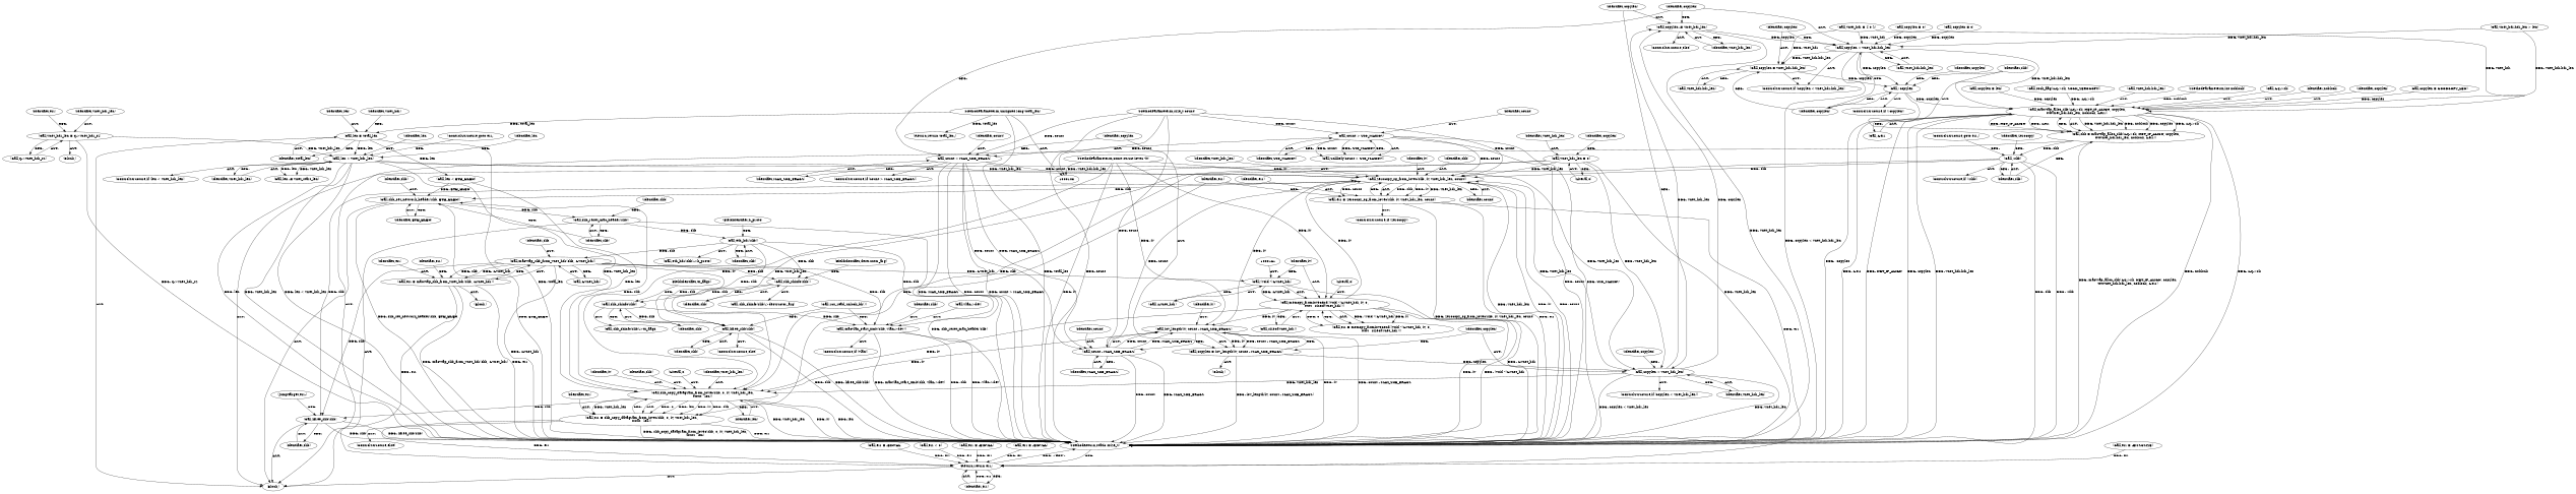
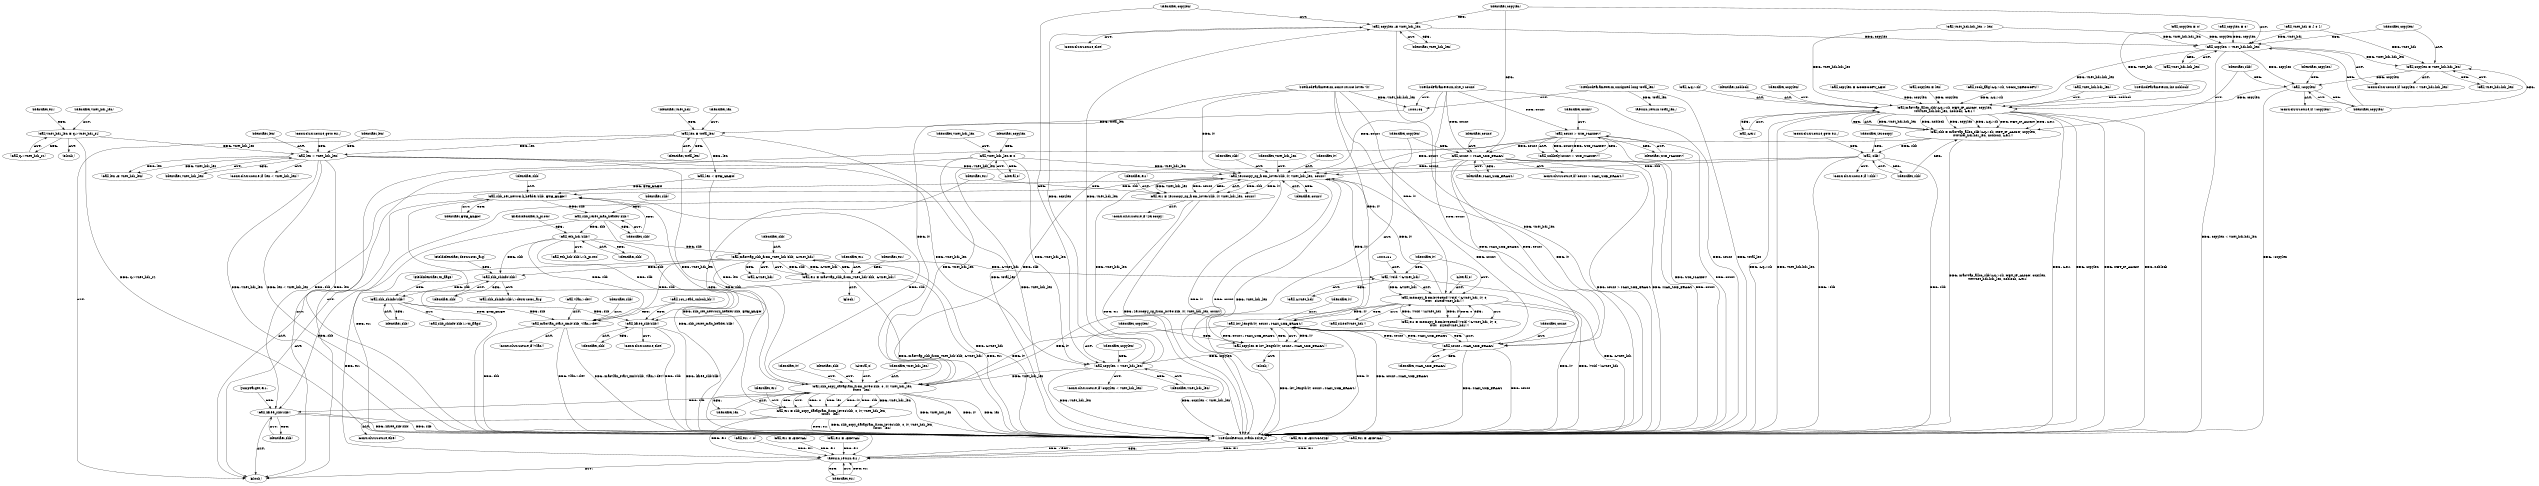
  digraph {
    n1 [label="(Call,copylen -= vnet_hdr_len)"]
    n2 [label="(Call,copylen < vnet_hdr.hdr_len)"]
    n3 [label="(ControlStructure,else)"]
    n4 [label="(Identifier,vnet_hdr_len)"]
    n5 [label="(MethodReturn,static ssize_t)"]
    n6 [label="(Call,copylen = vnet_hdr.hdr_len)"]
    n7 [label="(Call,!copylen)"]
    n8 [label="(Call,macvtap_alloc_skb(&q->sk, NET_IP_ALIGN, copylen,\n\t\t\t\tvnet_hdr.hdr_len, noblock, &err))"]
    n9 [label="(ControlStructure,if (copylen < vnet_hdr.hdr_len))"]
    n10 [label="(Call,vnet_hdr.hdr_len)"]
    n11 [label="(Return,return err;)"]
    n12 [label="(Call,copylen < vnet_hdr_len)"]
    n13 [label="(Call,zerocopy_sg_from_iovec(skb, iv, vnet_hdr_len, count))"]
    n14 [label="(Call,skb_copy_datagram_from_iovec(skb, 0, iv, vnet_hdr_len,\n\t\t\t\t\t\t   len))"]
    n15 [label="(ControlStructure,if (copylen < vnet_hdr_len))"]
    n16 [label="(Identifier,vnet_hdr_len)"]
    n17 [label="(Call,err = zerocopy_sg_from_iovec(skb, iv, vnet_hdr_len, count))"]
    n18 [label="(Call,skb_set_network_header(skb, ETH_HLEN))"]
    n19 [label="(Call,kfree_skb(skb))"]
    n20 [label="(Identifier,count)"]
    n21 [label="(Call,err = skb_copy_datagram_from_iovec(skb, 0, iv, vnet_hdr_len,\n\t\t\t\t\t\t   len))"]
    n22 [label="(Identifier,len)"]
    n23 [label="(Call,copylen = iov_length(iv, count - MAX_SKB_FRAGS))"]
    n24 [label="(Call,iov_length(iv, count - MAX_SKB_FRAGS))"]
    n25 [label="(Block,)"]
    n26 [label="(Call,count - MAX_SKB_FRAGS)"]
    n27 [label="(Identifier,MAX_SKB_FRAGS)"]
    n28 [label="(Call,memcpy_fromiovecend((void *)&vnet_hdr, iv, 0,\n\t\t\t\t\t   sizeof(vnet_hdr)))"]
    n29 [label="(Call,err = memcpy_fromiovecend((void *)&vnet_hdr, iv, 0,\n\t\t\t\t\t   sizeof(vnet_hdr)))"]
    n30 [label="(Call,sizeof(vnet_hdr))"]
    n31 [label="(Call,(void *)&vnet_hdr)"]
    n32 [label="(Call,&vnet_hdr)"]
    n33 [label="(Call,macvtap_skb_from_vnet_hdr(skb, &vnet_hdr))"]
    n34 [label="(Call,skb_shinfo(skb))"]
    n35 [label="(Call,macvlan_start_xmit(skb, vlan->dev))"]
    n36 [label="(Call,kfree_skb(skb))"]
    n37 [label="(Call,err = macvtap_skb_from_vnet_hdr(skb, &vnet_hdr))"]
    n38 [label="(Call,&vnet_hdr)"]
    n39 [label="(MethodParameterIn,const struct iovec *iv)"]
    1000103
    n41 [label="(Call,count > MAX_SKB_FRAGS)"]
    n42 [label="(Identifier,MAX_SKB_FRAGS)"]
    n43 [label="(ControlStructure,if (count > MAX_SKB_FRAGS))"]
    n44 [label="(Call,count > UIO_MAXIOV)"]
    n45 [label="(Identifier,UIO_MAXIOV)"]
    n46 [label="(Call,unlikely(count > UIO_MAXIOV))"]
    n47 [label="(MethodParameterIn,size_t count)"]
    n48 [label="(Call,vnet_hdr_len = 0)"]
    n49 [label="(Literal,0)"]
    n50 [label="(Block,)"]
    n51 [label="(Call,len < vnet_hdr_len)"]
    n52 [label="(Identifier,vnet_hdr_len)"]
-   n53 [label="(Call,len -= vnet_start_len)"]
+   n53 [label="(Call,len -= vnet_hdr_len)"]
    n54 [label="(ControlStructure,if (len < vnet_hdr_len))"]
    n55 [label="(Call,len = total_len)"]
    n56 [label="(Call,len < ETH_HLEN)"]
    n57 [label="(Identifier,total_len)"]
    n58 [label="(MethodParameterIn,unsigned long total_len)"]
    n59 [label="(Return,return total_len;)"]
    n60 [label="(Call,vnet_hdr_len = q->vnet_hdr_sz)"]
    n61 [label="(Block,)"]
    n62 [label="(Call,q->vnet_hdr_sz)"]
    n63 [label="(Call,vnet_hdr.hdr_len)"]
    n64 [label="(Identifier,copylen)"]
    n65 [label="(ControlStructure,if (!copylen))"]
    n66 [label="(Call,skb = macvtap_alloc_skb(&q->sk, NET_IP_ALIGN, copylen,\n\t\t\t\tvnet_hdr.hdr_len, noblock, &err))"]
    n67 [label="(Call,&err)"]
    n68 [label="(Call,!skb)"]
    n69 [label="(ControlStructure,if (!skb))"]
    n70 [label="(Identifier,skb)"]
    n71 [label="(ControlStructure,if (zerocopy))"]
    n72 [label="(Call,skb_reset_mac_header(skb))"]
    n73 [label="(Identifier,ETH_HLEN)"]
    n74 [label="(Identifier,skb)"]
    n75 [label="(Identifier,err)"]
    n76 [label="(Call,eth_hdr(skb))"]
    n77 [label="(Identifier,skb)"]
    n78 [label="(Identifier,skb)"]
    n79 [label="(Call,eth_hdr(skb)->h_proto)"]
    n80 [label="(Call,skb_shinfo(skb))"]
    n81 [label="(Call,skb_shinfo(skb)->destructor_arg)"]
    n82 [label="(Identifier,skb)"]
    n83 [label="(ControlStructure,if (vlan))"]
    n84 [label="(Identifier,skb)"]
    n85 [label="(ControlStructure,else)"]
    n86 [label="(Block,)"]
    n87 [label="(Call,skb_shinfo(skb)->tx_flags)"]
    n88 [label="(Identifier,skb)"]
    n89 [label="(Call,vlan->dev)"]
    n90 [label="(ControlStructure,else)"]
    n91 [label="(Identifier,vnet_hdr)"]
    n92 [label="(Call,err = -EMSGSIZE)"]
    n93 [label="(Identifier,vnet_hdr_len)"]
    n94 [label="(Identifier,skb)"]
    n95 [label="(Identifier,copylen)"]
    n96 [label="(FieldIdentifier,tx_flags)"]
    n97 [label="(Identifier,err)"]
    n98 [label="(Literal,0)"]
    n99 [label="(Call,copylen = 0)"]
    n100 [label="(Identifier,copylen)"]
    n101 [label="(Identifier,vnet_hdr_len)"]
    n102 [label="(Call,copylen = len)"]
    n103 [label="(Identifier,skb)"]
    n104 [label="(Identifier,err)"]
    n105 [label="(Identifier,skb)"]
    n106 [label="(FieldIdentifier,h_proto)"]
    n107 [label="(Identifier,vnet_hdr_len)"]
    n108 [label="(JumpTarget,err:)"]
    n109 [label="(Call,sock_flag(&q->sk, SOCK_ZEROCOPY))"]
    n110 [label="(Identifier,copylen)"]
    n111 [label="(Identifier,zerocopy)"]
    n112 [label="(Call,err = -EINVAL)"]
    n113 [label="(Identifier,count)"]
    n114 [label="(ControlStructure,goto err;)"]
    n115 [label="(Identifier,count)"]
    n116 [label="(Identifier,err)"]
    n117 [label="(Identifier,copylen)"]
    n118 [label="(Identifier,copylen)"]
    n119 [label="(Identifier,count)"]
    n120 [label="(Identifier,copylen)"]
    n121 [label="(Identifier,len)"]
    n122 [label="(Identifier,copylen)"]
    n123 [label="(Identifier,skb)"]
    n124 [label="(Identifier,err)"]
    n125 [label="(Identifier,err)"]
    n126 [label="(Call,err < 0)"]
    n127 [label="(Identifier,iv)"]
    n128 [label="(Call,vnet_hdr.hdr_len)"]
    n129 [label="(Call,rcu_read_unlock_bh())"]
    n130 [label="(Identifier,skb)"]
    n131 [label="(MethodParameterIn,int noblock)"]
    n132 [label="(Identifier,len)"]
    n133 [label="(Call,copylen = 0)"]
    n134 [label="(ControlStructure,goto err;)"]
    n135 [label="(Call,&q->sk)"]
    n136 [label="(Identifier,copylen)"]
    n137 [label="(Identifier,iv)"]
    n138 [label="(Identifier,skb)"]
    n139 [label="(Identifier,err)"]
    n140 [label="(Identifier,vnet_hdr_len)"]
    n141 [label="(Call,err = -EINVAL)"]
    n142 [label="(Call,err = -EINVAL)"]
    n143 [label="(Identifier,iv)"]
    n144 [label="(Identifier,noblock)"]
    n145 [label="(Identifier,copylen)"]
    n146 [label="(Call,vnet_hdr.hdr_len > len)"]
    n147 [label="(Call,vnet_hdr = { 0 })"]
    n148 [label="(Identifier,skb)"]
    n149 [label="(Identifier,iv)"]
    n150 [label="(Call,copylen = GOODCOPY_LEN)"]
    n151 [label="(FieldIdentifier,destructor_arg)"]
    n152 [label="(Identifier,len)"]
    n153 [label="(Literal,0)"]
    1000161
    n1 -> n2 [label="DDG: copylen"]
    n1 -> n3 [label="AST: "]
    n1 -> n4 [label="CFG: "]
    n1 -> n5 [label="DDG: vnet_hdr_len"]
    n2 -> n5 [label="DDG: copylen < vnet_hdr.hdr_len"]
    n2 -> n6 [label="DDG: vnet_hdr.hdr_len"]
    n2 -> n7 [label="DDG: copylen"]
    n2 -> n8 [label="DDG: vnet_hdr.hdr_len"]
    n2 -> n9 [label="AST: "]
    n2 -> n10 [label="CFG: "]
    n4 -> n1 [label="AST: "]
    n5 -> n11 [label="CFG: "]
    n6 -> n7 [label="DDG: copylen"]
    n6 -> n9 [label="AST: "]
    n6 -> n63 [label="CFG: "]
    n7 -> n5 [label="DDG: !copylen"]
    n7 -> n8 [label="DDG: copylen"]
    n7 -> n64 [label="CFG: "]
    n7 -> n65 [label="AST: "]
    n8 -> n5 [label="DDG: vnet_hdr.hdr_len"]
    n8 -> n5 [label="DDG: noblock"]
    n8 -> n5 [label="DDG: &q->sk"]
    n8 -> n5 [label="DDG: &err"]
    n8 -> n5 [label="DDG: NET_IP_ALIGN"]
    n8 -> n5 [label="DDG: copylen"]
    n8 -> n66 [label="AST: "]
    n8 -> n66 [label="DDG: vnet_hdr.hdr_len"]
    n8 -> n66 [label="DDG: noblock"]
    n8 -> n66 [label="DDG: copylen"]
    n8 -> n66 [label="DDG: &q->sk"]
    n8 -> n66 [label="DDG: NET_IP_ALIGN"]
    n8 -> n66 [label="DDG: &err"]
    n8 -> n67 [label="CFG: "]
    n10 -> n2 [label="AST: "]
    n11 -> n5 [label="DDG: <RET>"]
    n11 -> n50 [label="AST: "]
    n11 -> n75 [label="CFG: "]
    n12 -> n1 [label="DDG: vnet_hdr_len"]
    n12 -> n1 [label="DDG: copylen"]
    n12 -> n5 [label="DDG: copylen < vnet_hdr_len"]
    n12 -> n5 [label="DDG: vnet_hdr_len"]
    n12 -> n13 [label="DDG: vnet_hdr_len"]
    n12 -> n14 [label="DDG: vnet_hdr_len"]
    n12 -> n15 [label="AST: "]
    n12 -> n16 [label="CFG: "]
    n13 -> n5 [label="DDG: vnet_hdr_len"]
    n13 -> n5 [label="DDG: iv"]
    n13 -> n5 [label="DDG: count"]
    n13 -> n17 [label="AST: "]
    n13 -> n17 [label="DDG: skb"]
    n13 -> n17 [label="DDG: iv"]
    n13 -> n17 [label="DDG: vnet_hdr_len"]
    n13 -> n17 [label="DDG: count"]
    n13 -> n18 [label="DDG: skb"]
    n13 -> n19 [label="DDG: skb"]
    n13 -> n20 [label="CFG: "]
    n14 -> n5 [label="DDG: iv"]
    n14 -> n5 [label="DDG: len"]
    n14 -> n5 [label="DDG: vnet_hdr_len"]
    n14 -> n18 [label="DDG: skb"]
    n14 -> n19 [label="DDG: skb"]
    n14 -> n21 [label="AST: "]
    n14 -> n21 [label="DDG: 0"]
    n14 -> n21 [label="DDG: len"]
    n14 -> n21 [label="DDG: iv"]
    n14 -> n21 [label="DDG: skb"]
    n14 -> n21 [label="DDG: vnet_hdr_len"]
    n14 -> n22 [label="CFG: "]
    n16 -> n12 [label="AST: "]
    n17 -> n5 [label="DDG: err"]
    n17 -> n5 [label="DDG: zerocopy_sg_from_iovec(skb, iv, vnet_hdr_len, count)"]
    n17 -> n11 [label="DDG: err"]
    n17 -> n13 [label="CFG: "]
    n17 -> n71 [label="AST: "]
    n18 -> n5 [label="DDG: ETH_HLEN"]
    n18 -> n5 [label="DDG: skb_set_network_header(skb, ETH_HLEN)"]
    n18 -> n50 [label="AST: "]
    n18 -> n72 [label="DDG: skb"]
    n18 -> n73 [label="CFG: "]
    n19 -> n5 [label="DDG: skb"]
    n19 -> n5 [label="DDG: kfree_skb(skb)"]
    n19 -> n50 [label="AST: "]
    n19 -> n74 [label="CFG: "]
    n20 -> n13 [label="AST: "]
    n21 -> n5 [label="DDG: skb_copy_datagram_from_iovec(skb, 0, iv, vnet_hdr_len,\n\t\t\t\t\t\t   len)"]
    n21 -> n5 [label="DDG: err"]
    n21 -> n11 [label="DDG: err"]
    n21 -> n14 [label="CFG: "]
    n21 -> n90 [label="AST: "]
    n22 -> n14 [label="AST: "]
    n23 -> n5 [label="DDG: iov_length(iv, count - MAX_SKB_FRAGS)"]
    n23 -> n12 [label="DDG: copylen"]
    n23 -> n24 [label="CFG: "]
    n23 -> n25 [label="AST: "]
    n24 -> n5 [label="DDG: count - MAX_SKB_FRAGS"]
    n24 -> n5 [label="DDG: iv"]
    n24 -> n13 [label="DDG: iv"]
    n24 -> n14 [label="DDG: iv"]
    n24 -> n23 [label="AST: "]
    n24 -> n23 [label="DDG: iv"]
    n24 -> n23 [label="DDG: count - MAX_SKB_FRAGS"]
    n24 -> n26 [label="CFG: "]
    n26 -> n5 [label="DDG: MAX_SKB_FRAGS"]
    n26 -> n5 [label="DDG: count"]
    n26 -> n13 [label="DDG: count"]
    n26 -> n24 [label="AST: "]
    n26 -> n24 [label="DDG: count"]
    n26 -> n24 [label="DDG: MAX_SKB_FRAGS"]
    n26 -> n27 [label="CFG: "]
    n27 -> n26 [label="AST: "]
    n28 -> n5 [label="DDG: iv"]
    n28 -> n5 [label="DDG: (void *)&vnet_hdr"]
    n28 -> n13 [label="DDG: iv"]
    n28 -> n14 [label="DDG: iv"]
    n28 -> n24 [label="DDG: iv"]
    n28 -> n29 [label="AST: "]
    n28 -> n29 [label="DDG: (void *)&vnet_hdr"]
    n28 -> n29 [label="DDG: iv"]
    n28 -> n29 [label="DDG: 0"]
    n28 -> n30 [label="CFG: "]
    n29 -> n28 [label="CFG: "]
    n30 -> n28 [label="AST: "]
    n31 -> n5 [label="DDG: &vnet_hdr"]
    n31 -> n28 [label="AST: "]
    n31 -> n28 [label="DDG: &vnet_hdr"]
    n31 -> n32 [label="CFG: "]
    n32 -> n31 [label="AST: "]
    n33 -> n5 [label="DDG: &vnet_hdr"]
    n33 -> n19 [label="DDG: skb"]
    n33 -> n31 [label="DDG: &vnet_hdr"]
    n33 -> n34 [label="DDG: skb"]
    n33 -> n35 [label="DDG: skb"]
    n33 -> n36 [label="DDG: skb"]
    n33 -> n37 [label="AST: "]
    n33 -> n37 [label="DDG: skb"]
    n33 -> n37 [label="DDG: &vnet_hdr"]
    n33 -> n38 [label="CFG: "]
    n34 -> n80 [label="DDG: skb"]
    n34 -> n81 [label="AST: "]
    n34 -> n82 [label="CFG: "]
    n35 -> n5 [label="DDG: skb"]
    n35 -> n5 [label="DDG: vlan->dev"]
    n35 -> n5 [label="DDG: macvlan_start_xmit(skb, vlan->dev)"]
    n35 -> n83 [label="AST: "]
    n36 -> n5 [label="DDG: kfree_skb(skb)"]
    n36 -> n5 [label="DDG: skb"]
    n36 -> n84 [label="CFG: "]
    n36 -> n85 [label="AST: "]
    n37 -> n5 [label="DDG: err"]
    n37 -> n5 [label="DDG: macvtap_skb_from_vnet_hdr(skb, &vnet_hdr)"]
    n37 -> n11 [label="DDG: err"]
    n37 -> n33 [label="CFG: "]
    n37 -> n86 [label="AST: "]
    n38 -> n33 [label="AST: "]
    n39 -> n5 [label="DDG: iv"]
    n39 -> n13 [label="DDG: iv"]
    n39 -> n14 [label="DDG: iv"]
    n39 -> n24 [label="DDG: iv"]
    n39 -> n28 [label="DDG: iv"]
    n39 -> 1000103 [label="DDG: vnet_hdr.hdr_len"]
    n41 -> n5 [label="DDG: MAX_SKB_FRAGS"]
    n41 -> n5 [label="DDG: count"]
    n41 -> n5 [label="DDG: count > MAX_SKB_FRAGS"]
    n41 -> n13 [label="DDG: count"]
    n41 -> n26 [label="DDG: count"]
    n41 -> n26 [label="DDG: MAX_SKB_FRAGS"]
    n41 -> n42 [label="CFG: "]
    n41 -> n43 [label="AST: "]
    n42 -> n41 [label="AST: "]
    n44 -> n5 [label="DDG: UIO_MAXIOV"]
    n44 -> n5 [label="DDG: count"]
    n44 -> n13 [label="DDG: count"]
    n44 -> n41 [label="DDG: count"]
    n44 -> n45 [label="CFG: "]
    n44 -> n46 [label="AST: "]
    n44 -> n46 [label="DDG: count"]
    n44 -> n46 [label="DDG: UIO_MAXIOV"]
    n45 -> n44 [label="AST: "]
    n46 -> n44 [label="CFG: "]
    n47 -> n5 [label="DDG: count"]
    n47 -> n13 [label="DDG: count"]
    n47 -> n26 [label="DDG: count"]
    n47 -> 1000103 [label="AST: "]
    n47 -> n41 [label="DDG: count"]
    n47 -> n44 [label="DDG: count"]
    n48 -> n5 [label="DDG: vnet_hdr_len"]
    n48 -> n12 [label="DDG: vnet_hdr_len"]
    n48 -> n13 [label="DDG: vnet_hdr_len"]
    n48 -> n14 [label="DDG: vnet_hdr_len"]
    n48 -> n49 [label="CFG: "]
    n48 -> n50 [label="AST: "]
    n49 -> n48 [label="AST: "]
    n51 -> n5 [label="DDG: len"]
    n51 -> n5 [label="DDG: vnet_hdr_len"]
    n51 -> n5 [label="DDG: len < vnet_hdr_len"]
    n51 -> n12 [label="DDG: vnet_hdr_len"]
    n51 -> n13 [label="DDG: vnet_hdr_len"]
    n51 -> n14 [label="DDG: vnet_hdr_len"]
    n51 -> n52 [label="CFG: "]
    n51 -> n53 [label="DDG: vnet_hdr_len"]
    n51 -> n53 [label="DDG: len"]
    n51 -> n54 [label="AST: "]
    n52 -> n51 [label="AST: "]
    n55 -> n5 [label="DDG: total_len"]
    n55 -> n50 [label="AST: "]
    n55 -> n51 [label="DDG: len"]
    n55 -> n56 [label="DDG: len"]
    n55 -> n57 [label="CFG: "]
    n56 -> n14 [label="DDG: len"]
    n56 -> n18 [label="DDG: ETH_HLEN"]
    n57 -> n55 [label="AST: "]
    n58 -> n5 [label="DDG: total_len"]
    n58 -> 1000103 [label="AST: "]
-   n58 -> n55 [label="DDG: total_len"]
+   1000103 -> n55 [label="DDG: total_len"]
    n58 -> n59 [label="DDG: total_len"]
    n60 -> n5 [label="DDG: q->vnet_hdr_sz"]
    n60 -> n51 [label="DDG: vnet_hdr_len"]
    n60 -> n61 [label="AST: "]
    n60 -> n62 [label="CFG: "]
    n62 -> n60 [label="AST: "]
    n63 -> n6 [label="AST: "]
    n64 -> n2 [label="CFG: "]
    n64 -> n6 [label="CFG: "]
    n64 -> n7 [label="AST: "]
    n66 -> n5 [label="DDG: macvtap_alloc_skb(&q->sk, NET_IP_ALIGN, copylen,\n\t\t\t\tvnet_hdr.hdr_len, noblock, &err)"]
    n66 -> n8 [label="CFG: "]
    n66 -> n50 [label="AST: "]
    n66 -> n68 [label="DDG: skb"]
    n67 -> n8 [label="AST: "]
    n68 -> n5 [label="DDG: !skb"]
    n68 -> n5 [label="DDG: skb"]
    n68 -> n13 [label="DDG: skb"]
    n68 -> n14 [label="DDG: skb"]
    n68 -> n69 [label="AST: "]
    n68 -> n70 [label="CFG: "]
    n70 -> n66 [label="CFG: "]
    n70 -> n68 [label="AST: "]
    n72 -> n5 [label="DDG: skb_reset_mac_header(skb)"]
    n72 -> n50 [label="AST: "]
    n72 -> n76 [label="DDG: skb"]
    n72 -> n77 [label="CFG: "]
    n73 -> n18 [label="AST: "]
    n74 -> n19 [label="AST: "]
    n75 -> n11 [label="AST: "]
    n75 -> n11 [label="DDG: err"]
    n76 -> n33 [label="DDG: skb"]
    n76 -> n34 [label="DDG: skb"]
    n76 -> n35 [label="DDG: skb"]
    n76 -> n36 [label="DDG: skb"]
    n76 -> n78 [label="CFG: "]
    n76 -> n79 [label="AST: "]
    n77 -> n18 [label="CFG: "]
    n77 -> n72 [label="AST: "]
    n78 -> n76 [label="AST: "]
    n80 -> n35 [label="DDG: skb"]
    n80 -> n36 [label="DDG: skb"]
    n80 -> n87 [label="AST: "]
    n80 -> n88 [label="CFG: "]
    n82 -> n34 [label="AST: "]
    n84 -> n36 [label="AST: "]
    n88 -> n80 [label="AST: "]
    n89 -> n35 [label="AST: "]
    n91 -> n55 [label="CFG: "]
    n92 -> n11 [label="DDG: err"]
    n93 -> n60 [label="AST: "]
    n94 -> n13 [label="AST: "]
    n95 -> n1 [label="AST: "]
    n95 -> n12 [label="CFG: "]
    n96 -> n80 [label="CFG: "]
    n97 -> n21 [label="AST: "]
    n98 -> n28 [label="AST: "]
    n99 -> n2 [label="DDG: copylen"]
    n100 -> n23 [label="AST: "]
    n100 -> n41 [label="CFG: "]
    n101 -> n14 [label="AST: "]
    n102 -> n8 [label="DDG: copylen"]
    n103 -> n18 [label="AST: "]
    n104 -> n17 [label="CFG: "]
    n104 -> n21 [label="CFG: "]
    n105 -> n7 [label="CFG: "]
    n105 -> n66 [label="AST: "]
    n106 -> n76 [label="CFG: "]
    n107 -> n13 [label="AST: "]
    n108 -> n19 [label="CFG: "]
    n109 -> n8 [label="DDG: &q->sk"]
    n110 -> n1 [label="CFG: "]
    n110 -> n2 [label="AST: "]
    n110 -> n41 [label="CFG: "]
    n111 -> n68 [label="CFG: "]
    n112 -> n11 [label="DDG: err"]
    n113 -> n44 [label="AST: "]
    n114 -> n68 [label="CFG: "]
    n115 -> n41 [label="AST: "]
    n116 -> n60 [label="CFG: "]
    n117 -> n12 [label="CFG: "]
    n118 -> n48 [label="CFG: "]
    n119 -> n26 [label="AST: "]
    n120 -> n12 [label="AST: "]
    n120 -> n23 [label="CFG: "]
    n121 -> n55 [label="AST: "]
    n122 -> n2 [label="CFG: "]
    n122 -> n6 [label="AST: "]
    n123 -> n33 [label="AST: "]
    n124 -> n37 [label="AST: "]
    n125 -> n17 [label="AST: "]
    n126 -> n11 [label="DDG: err"]
    n127 -> n14 [label="AST: "]
    n128 -> n8 [label="AST: "]
    n129 -> n35 [label="CFG: "]
    n129 -> n36 [label="CFG: "]
    n130 -> n72 [label="CFG: "]
    n131 -> n8 [label="DDG: noblock"]
    n132 -> n51 [label="AST: "]
    n133 -> n2 [label="DDG: copylen"]
    n134 -> n51 [label="CFG: "]
    n135 -> n8 [label="AST: "]
    n136 -> n7 [label="CFG: "]
    n137 -> n28 [label="AST: "]
    n137 -> n31 [label="CFG: "]
    n138 -> n14 [label="AST: "]
    n139 -> n37 [label="CFG: "]
    n140 -> n48 [label="AST: "]
    n141 -> n11 [label="DDG: err"]
    n142 -> n11 [label="DDG: err"]
    n143 -> n13 [label="AST: "]
    n144 -> n8 [label="AST: "]
    n145 -> n8 [label="AST: "]
    n146 -> n2 [label="DDG: vnet_hdr.hdr_len"]
    n146 -> n8 [label="DDG: vnet_hdr.hdr_len"]
    n147 -> n2 [label="DDG: vnet_hdr"]
    n147 -> n6 [label="DDG: vnet_hdr"]
    n147 -> n8 [label="DDG: vnet_hdr"]
    n148 -> n35 [label="AST: "]
    n149 -> n24 [label="AST: "]
    n150 -> n8 [label="DDG: copylen"]
    n151 -> n34 [label="CFG: "]
    n152 -> n51 [label="CFG: "]
    n153 -> n14 [label="AST: "]
    1000161 -> n31 [label="AST: "]
  }
